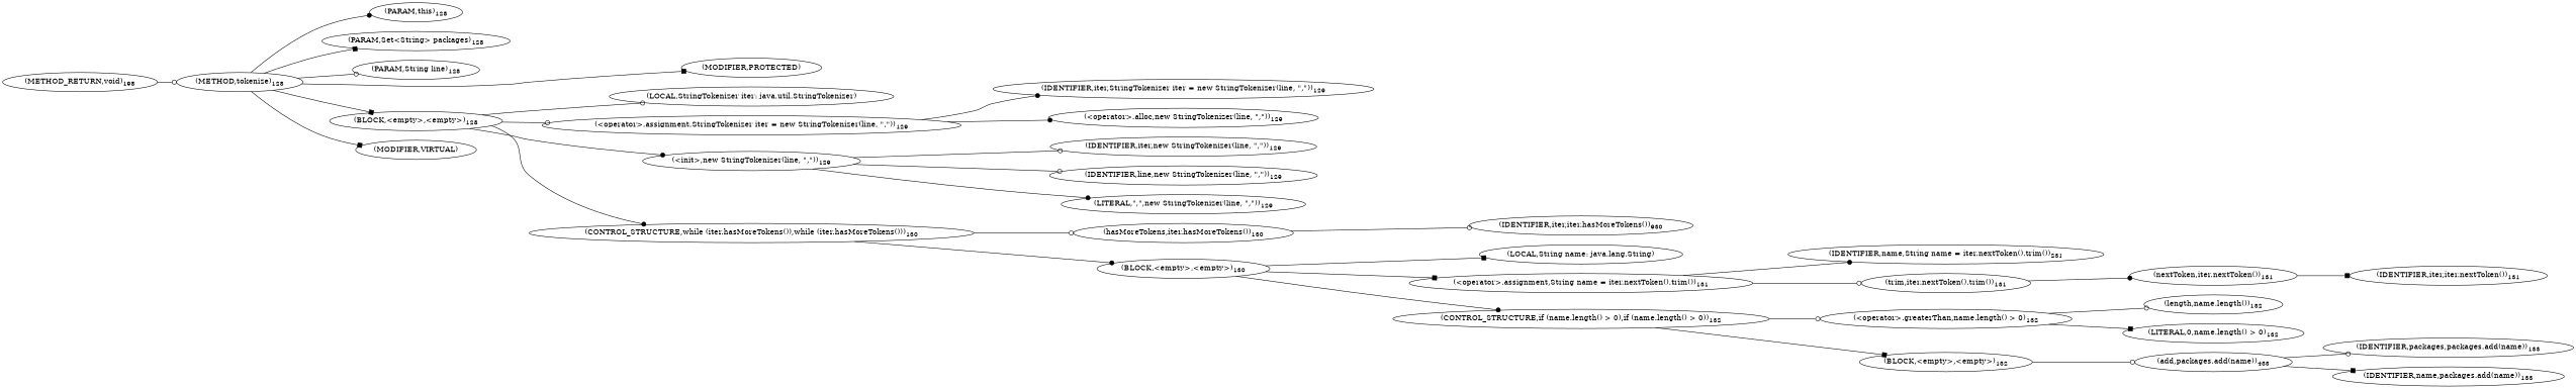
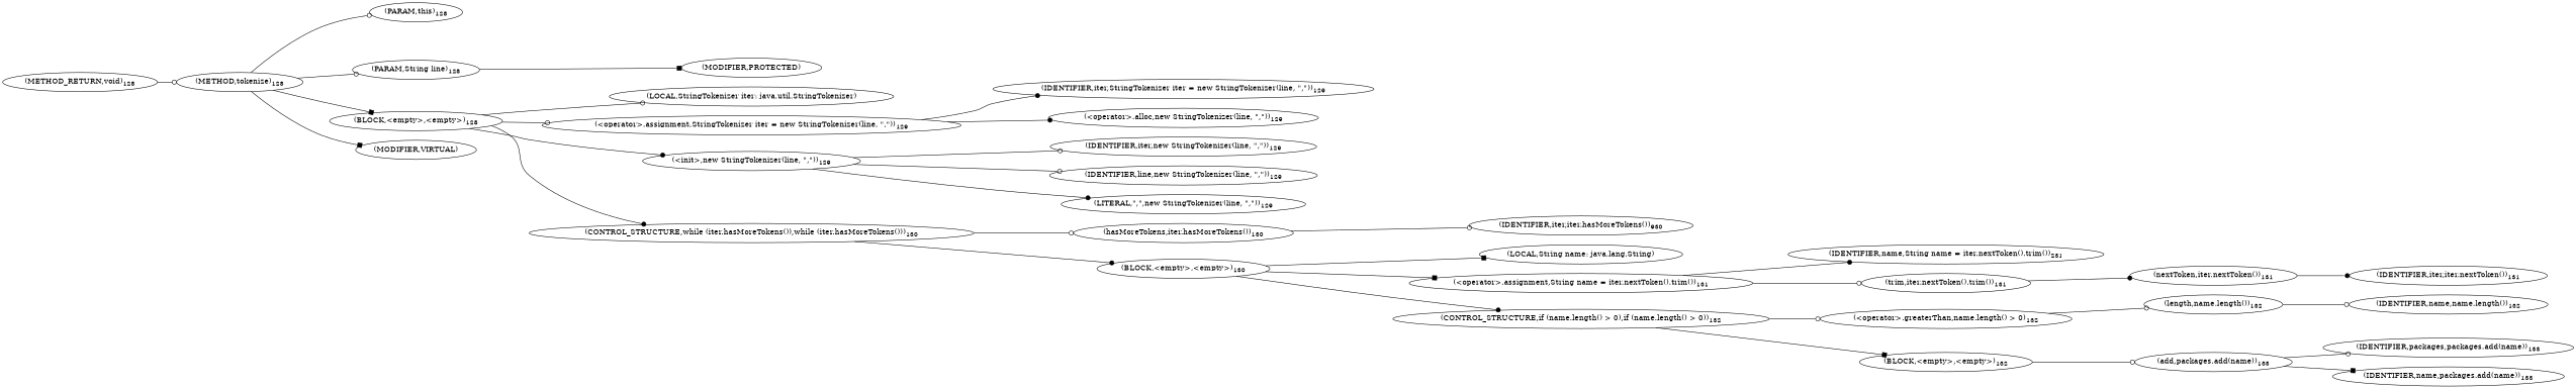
  digraph {
    rankdir=LR
    edge [arrowhead=odot]
    n1 [label=<(METHOD,tokenize)<SUB>128</SUB>>]
    n2 [label=<(PARAM,this)<SUB>128</SUB>>]
-   n3 [label=<(PARAM,Set&lt;String&gt; packages)<SUB>128</SUB>>]
    n4 [label=<(PARAM,String line)<SUB>128</SUB>>]
    n5 [label=<(BLOCK,&lt;empty&gt;,&lt;empty&gt;)<SUB>128</SUB>>]
    n6 [label=<(MODIFIER,PROTECTED)>]
    n7 [label=<(MODIFIER,VIRTUAL)>]
    n8 [label=<(LOCAL,StringTokenizer iter: java.util.StringTokenizer)>]
    n9 [label=<(&lt;operator&gt;.assignment,StringTokenizer iter = new StringTokenizer(line, &quot;,&quot;))<SUB>129</SUB>>]
    n10 [label=<(&lt;init&gt;,new StringTokenizer(line, &quot;,&quot;))<SUB>129</SUB>>]
    n11 [label=<(CONTROL_STRUCTURE,while (iter.hasMoreTokens()),while (iter.hasMoreTokens()))<SUB>130</SUB>>]
-   n12 [label=<(METHOD_RETURN,void)<SUB>198</SUB>>]
+   n12 [label=<(METHOD_RETURN,void)<SUB>128</SUB>>]
    n13 [label=<(IDENTIFIER,iter,StringTokenizer iter = new StringTokenizer(line, &quot;,&quot;))<SUB>129</SUB>>]
    n14 [label=<(&lt;operator&gt;.alloc,new StringTokenizer(line, &quot;,&quot;))<SUB>129</SUB>>]
    n15 [label=<(IDENTIFIER,iter,new StringTokenizer(line, &quot;,&quot;))<SUB>129</SUB>>]
    n16 [label=<(IDENTIFIER,line,new StringTokenizer(line, &quot;,&quot;))<SUB>129</SUB>>]
    n17 [label=<(LITERAL,&quot;,&quot;,new StringTokenizer(line, &quot;,&quot;))<SUB>129</SUB>>]
    n18 [label=<(hasMoreTokens,iter.hasMoreTokens())<SUB>130</SUB>>]
    n19 [label=<(BLOCK,&lt;empty&gt;,&lt;empty&gt;)<SUB>130</SUB>>]
    n20 [label=<(IDENTIFIER,iter,iter.hasMoreTokens())<SUB>930</SUB>>]
    n21 [label=<(LOCAL,String name: java.lang.String)>]
    n22 [label=<(&lt;operator&gt;.assignment,String name = iter.nextToken().trim())<SUB>131</SUB>>]
    n23 [label=<(CONTROL_STRUCTURE,if (name.length() &gt; 0),if (name.length() &gt; 0))<SUB>132</SUB>>]
    n24 [label=<(IDENTIFIER,name,String name = iter.nextToken().trim())<SUB>231</SUB>>]
    n25 [label=<(trim,iter.nextToken().trim())<SUB>131</SUB>>]
    n26 [label=<(&lt;operator&gt;.greaterThan,name.length() &gt; 0)<SUB>132</SUB>>]
    n27 [label=<(BLOCK,&lt;empty&gt;,&lt;empty&gt;)<SUB>132</SUB>>]
    n28 [label=<(nextToken,iter.nextToken())<SUB>131</SUB>>]
    n29 [label=<(IDENTIFIER,iter,iter.nextToken())<SUB>131</SUB>>]
    n30 [label=<(length,name.length())<SUB>132</SUB>>]
-   n31 [label=<(LITERAL,0,name.length() &gt; 0)<SUB>132</SUB>>]
-   n32 [label=<(add,packages.add(name))<SUB>433</SUB>>]
+   n32 [label=<(add,packages.add(name))<SUB>133</SUB>>]
+   n33 [label=<(IDENTIFIER,name,name.length())<SUB>132</SUB>>]
    n34 [label=<(IDENTIFIER,packages,packages.add(name))<SUB>133</SUB>>]
    n35 [label=<(IDENTIFIER,name,packages.add(name))<SUB>133</SUB>>]
-   n1 -> n2 [arrowhead=dot]
-   n1 -> n3 [arrowhead=box]
+   n1 -> n2
    n1 -> n4
    n1 -> n5 [arrowhead=box]
-   n1 -> n6 [arrowhead=box]
+   n4 -> n6 [arrowhead=box]
    n1 -> n7 [arrowhead=box]
    n5 -> n8
    n5 -> n9
    n5 -> n10 [arrowhead=dot]
    n5 -> n11 [arrowhead=dot]
    n9 -> n13 [arrowhead=dot]
    n9 -> n14 [arrowhead=dot]
    n10 -> n15
    n10 -> n16
    n10 -> n17 [arrowhead=dot]
    n11 -> n18
    n11 -> n19 [arrowhead=dot]
    n12 -> n1
    n18 -> n20
    n19 -> n21 [arrowhead=box]
    n19 -> n22 [arrowhead=box]
    n19 -> n23 [arrowhead=dot]
    n22 -> n24 [arrowhead=dot]
    n22 -> n25
    n23 -> n26
    n23 -> n27 [arrowhead=box]
    n25 -> n28 [arrowhead=dot]
    n26 -> n30
-   n26 -> n31 [arrowhead=box]
    n27 -> n32
-   n28 -> n29 [arrowhead=box]
+   n28 -> n29 [arrowhead=dot]
+   n30 -> n33
    n32 -> n34
    n32 -> n35 [arrowhead=box]
  }
